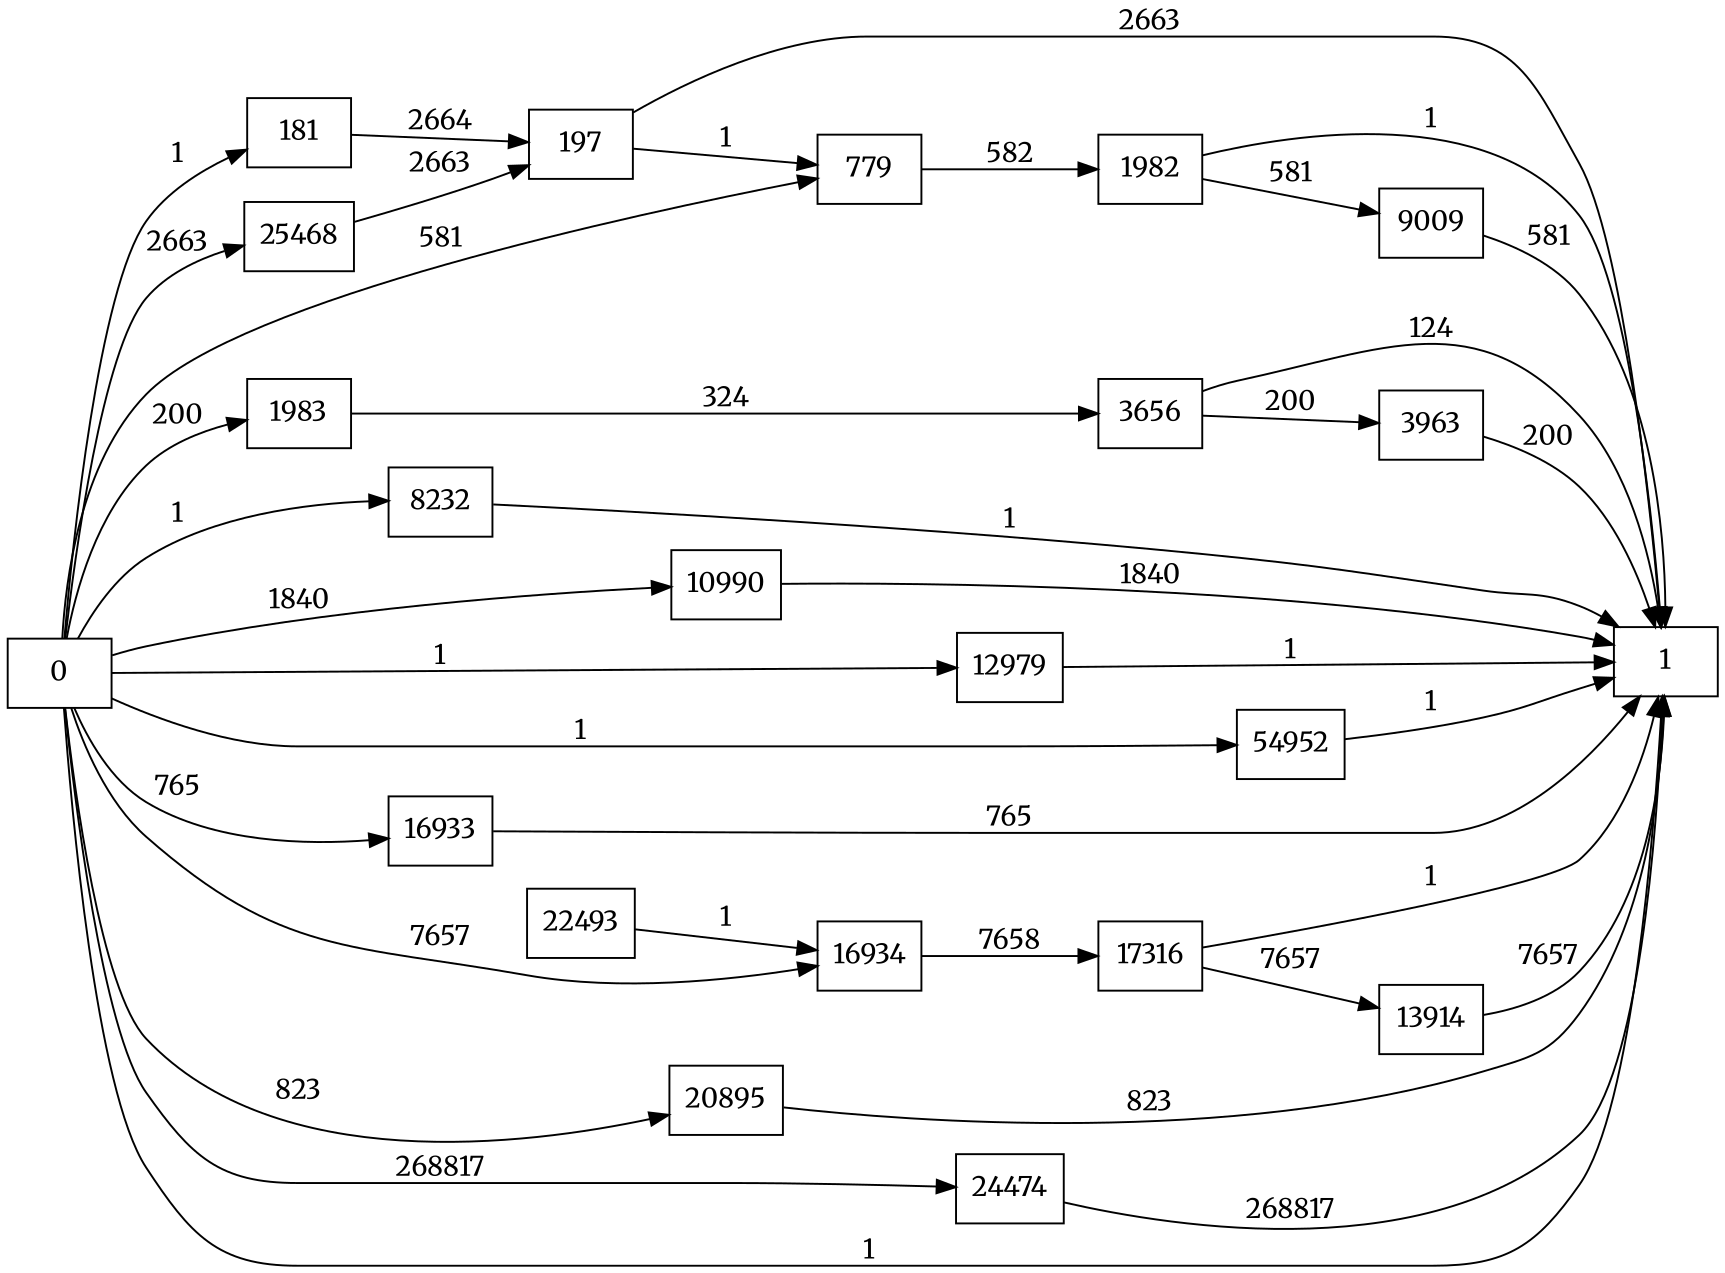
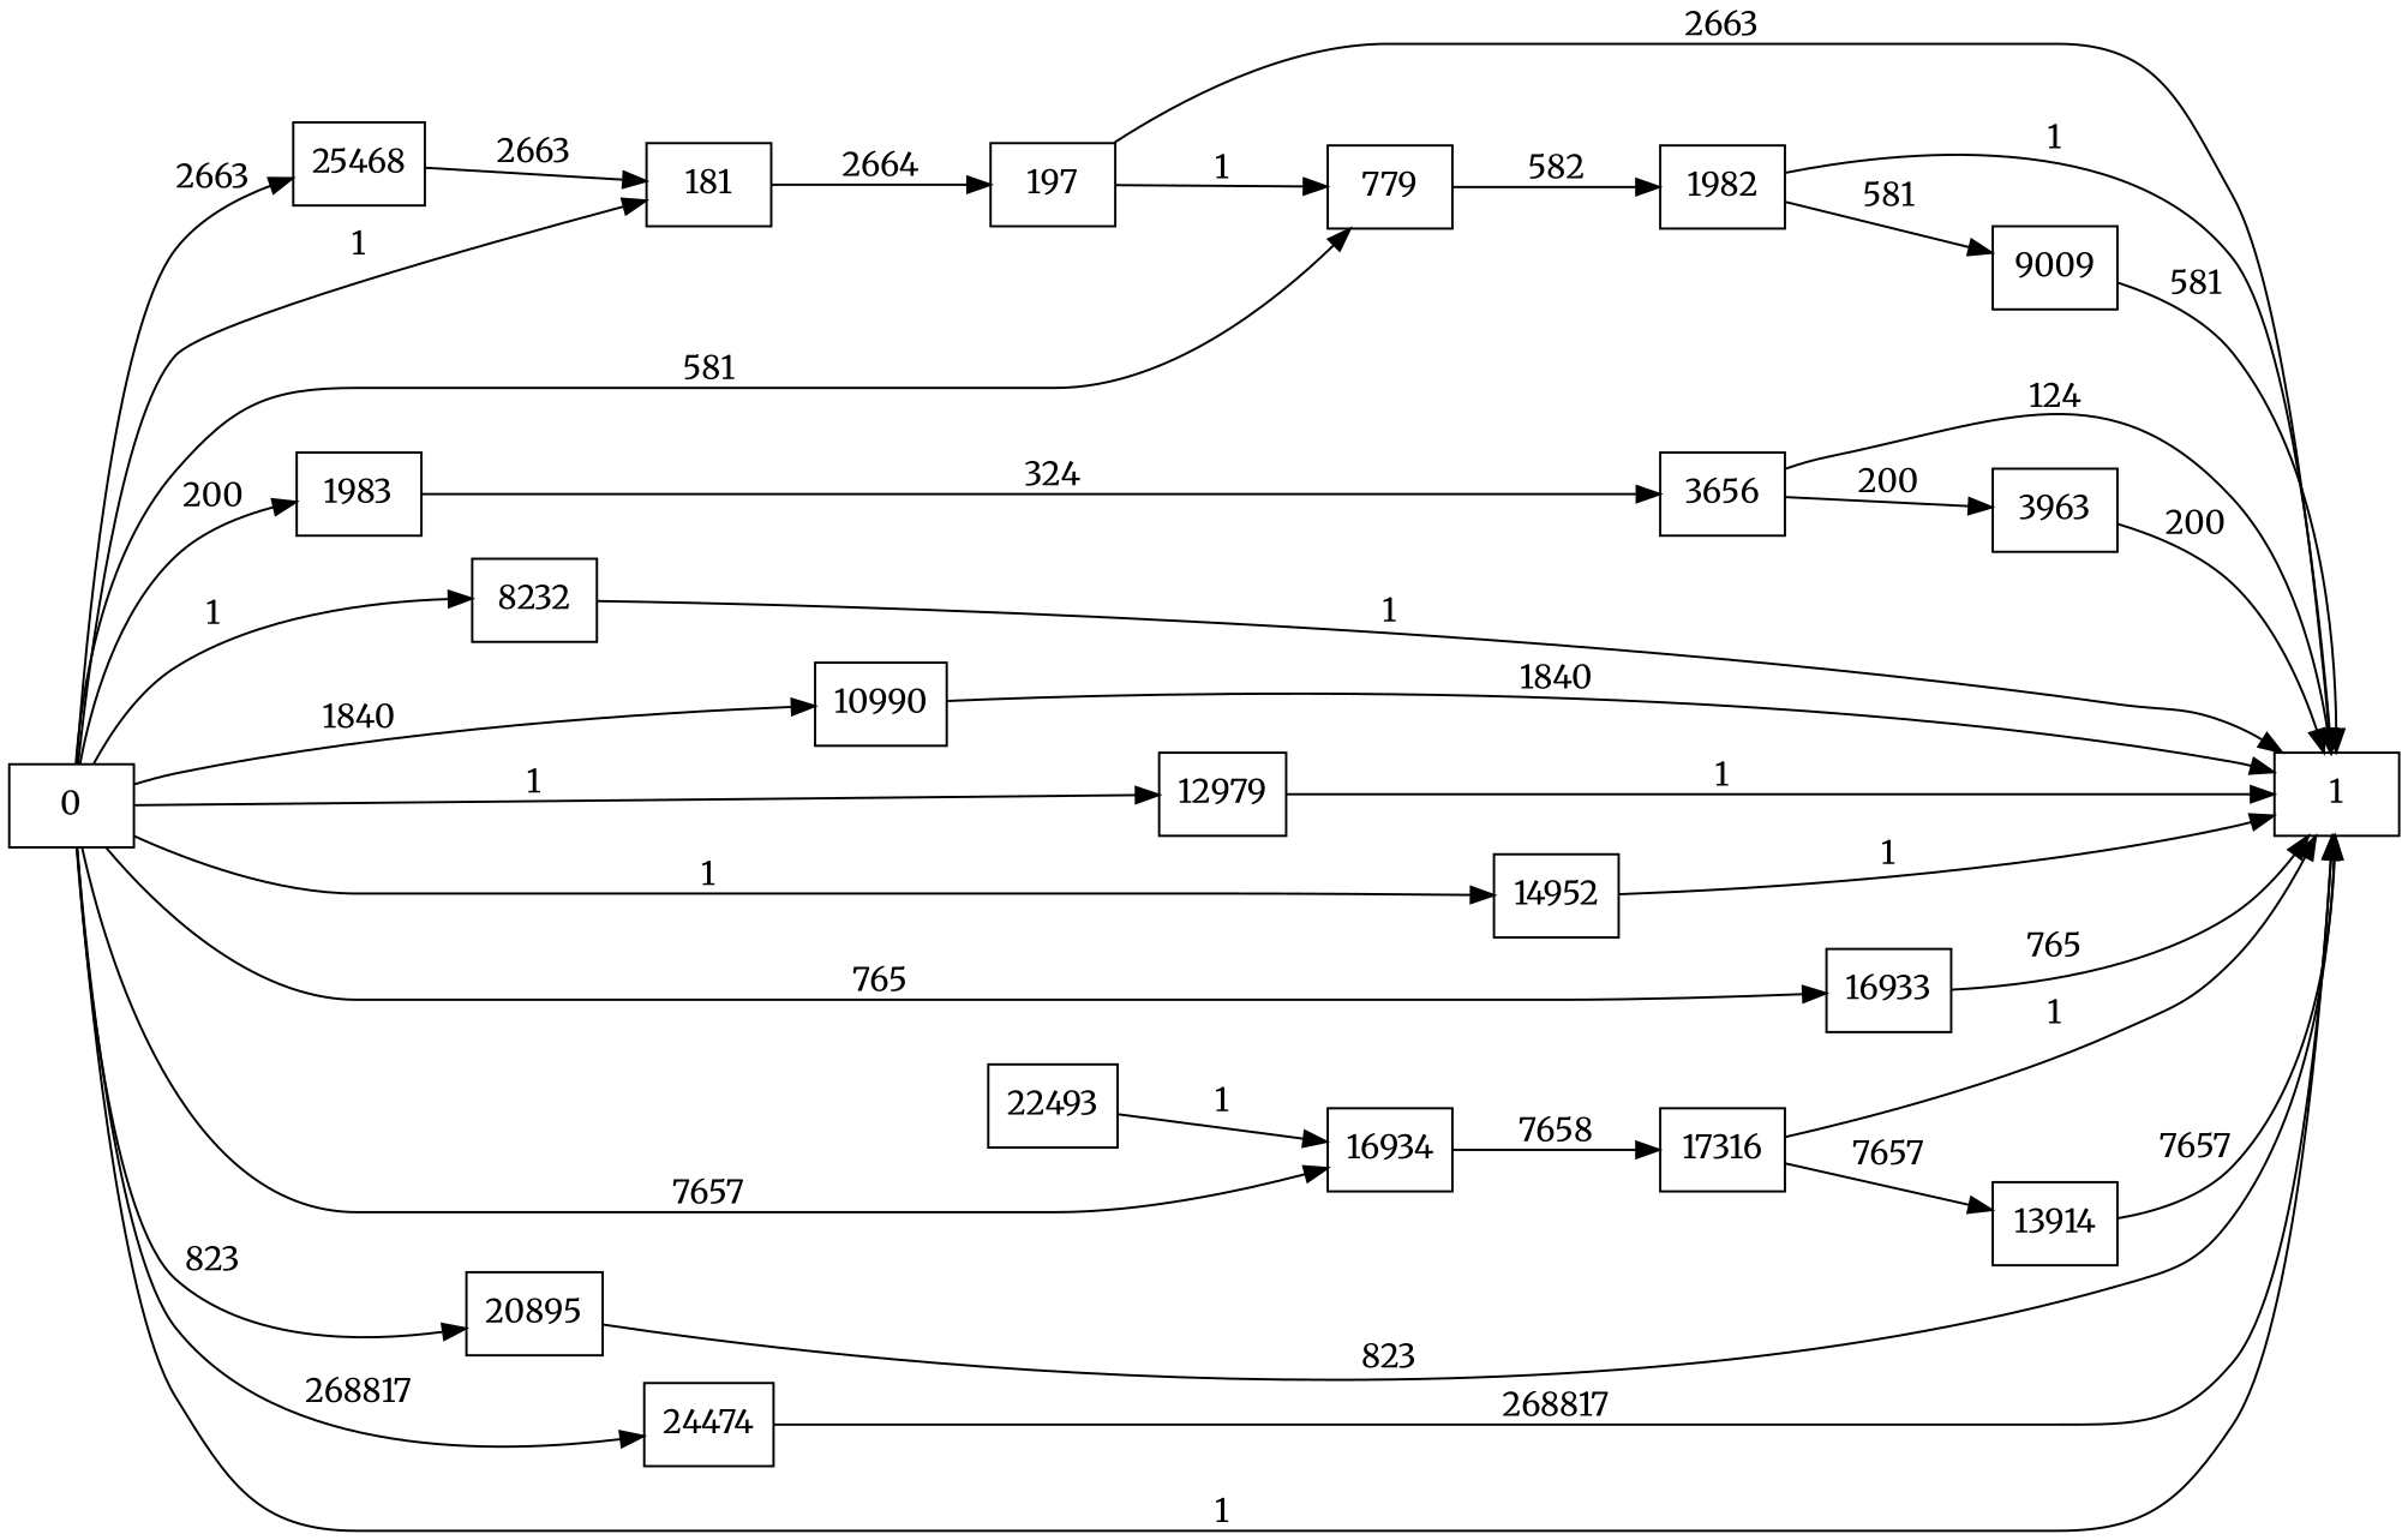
  digraph {
    fontname=Merriweather
    rankdir=LR
    node [fontname=Merriweather shape=rectangle]
    edge [fontname=Merriweather]
    181
    197
    779
    1
    1982
    9009
    1983
    3656
    3963
    8232
    10990
    n12 [label=12979]
-   14952 [label=54952]
+   14952
    16933
    16934
    17316
    n17 [label=13914]
    20895
    22493
    24474
    25468
    0
    181 -> 197 [label=2664]
    197 -> 779 [label=1]
    197 -> 1 [label=2663]
    779 -> 1982 [label=582]
    1982 -> 1 [label=1]
    1982 -> 9009 [label=581]
    9009 -> 1 [label=581]
    1983 -> 3656 [label=324]
    3656 -> 1 [label=124]
    3656 -> 3963 [label=200]
    3963 -> 1 [label=200]
    8232 -> 1 [label=1]
    10990 -> 1 [label=1840]
    n12 -> 1 [label=1]
    14952 -> 1 [label=1]
    16933 -> 1 [label=765]
    16934 -> 17316 [label=7658]
    17316 -> 1 [label=1]
    17316 -> n17 [label=7657]
    n17 -> 1 [label=7657]
    20895 -> 1 [label=823]
    22493 -> 16934 [label=1]
    24474 -> 1 [label=268817]
-   25468 -> 197 [label=2663]
+   25468 -> 181 [label=2663]
    0 -> 181 [label=1]
    0 -> 779 [label=581]
    0 -> 1 [label=1]
    0 -> 1983 [label=200]
    0 -> 8232 [label=1]
    0 -> 10990 [label=1840]
    0 -> n12 [label=1]
    0 -> 14952 [label=1]
    0 -> 16933 [label=765]
    0 -> 16934 [label=7657]
    0 -> 20895 [label=823]
    0 -> 24474 [label=268817]
    0 -> 25468 [label=2663]
  }
